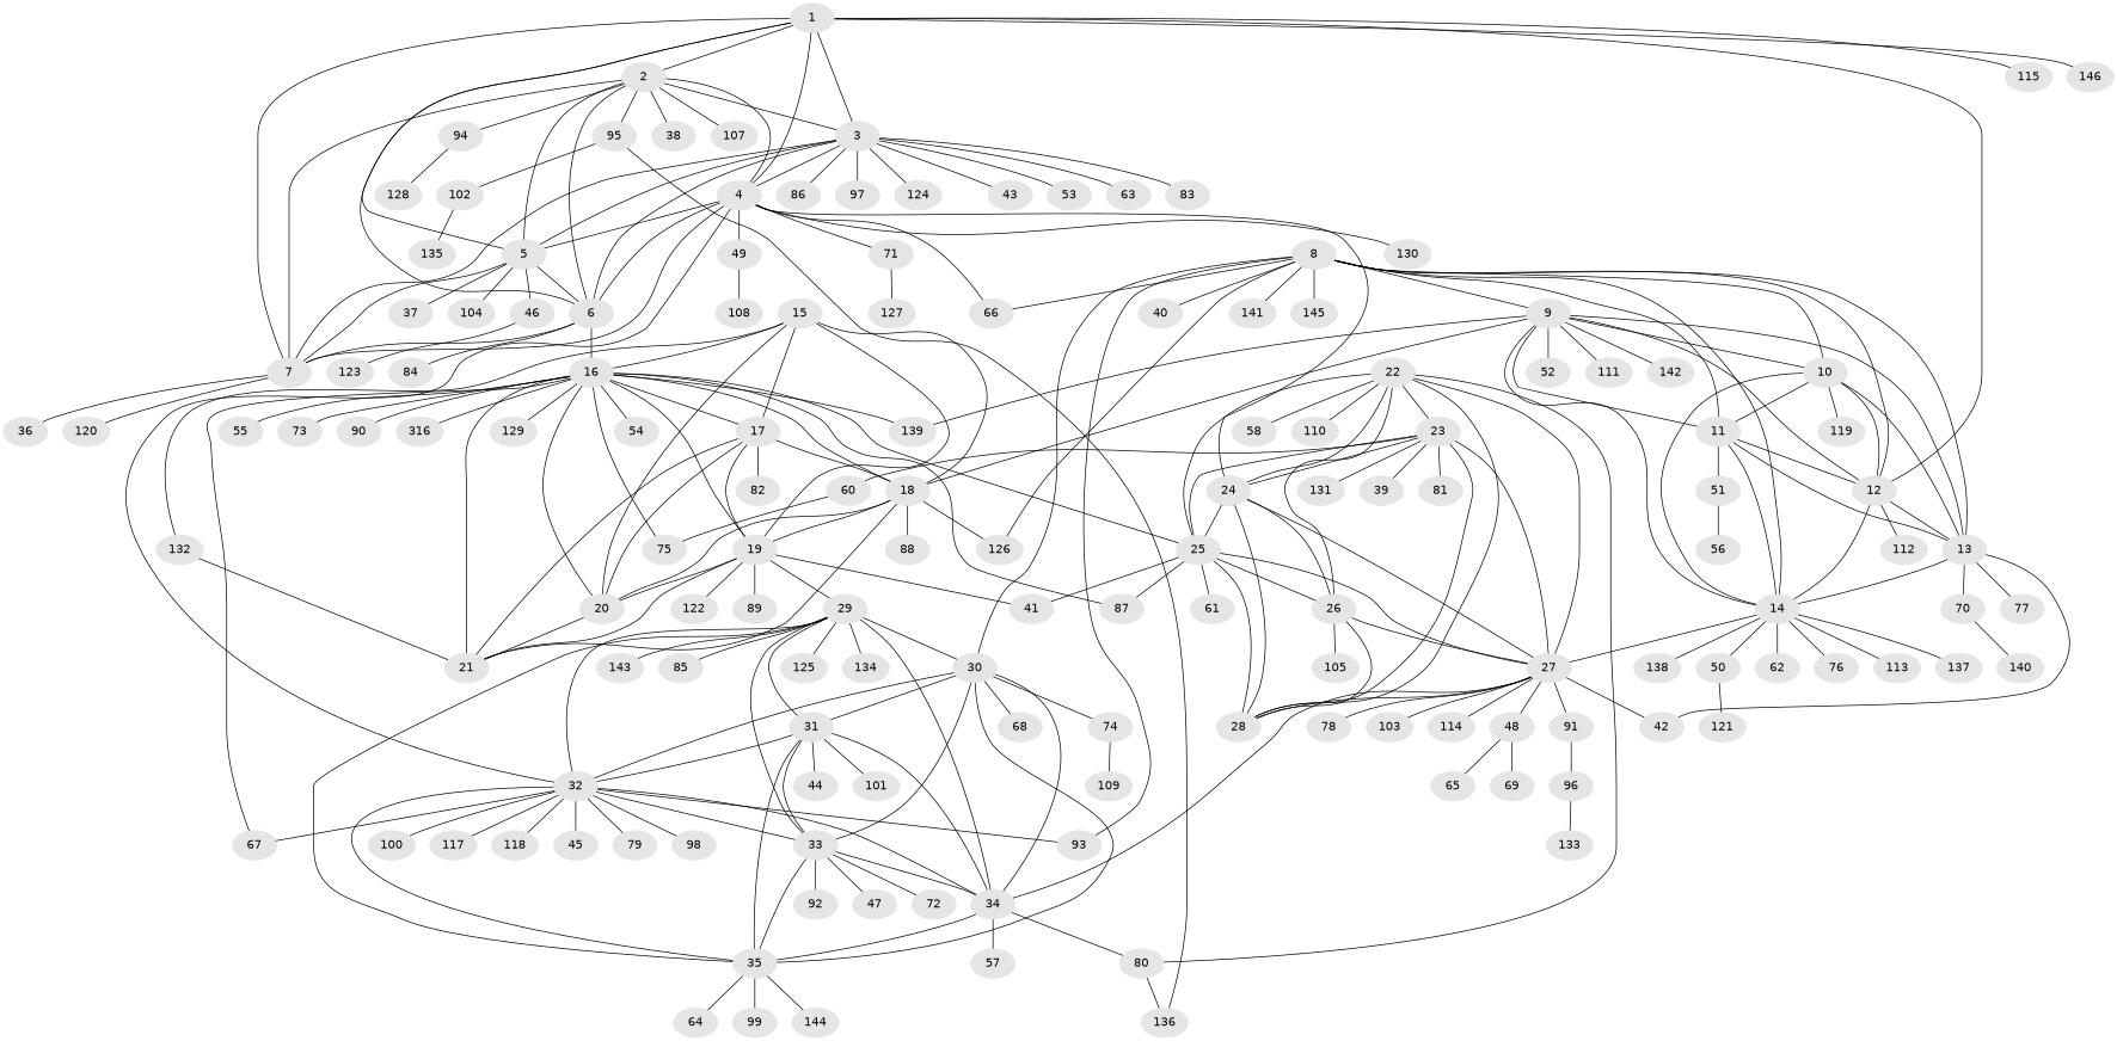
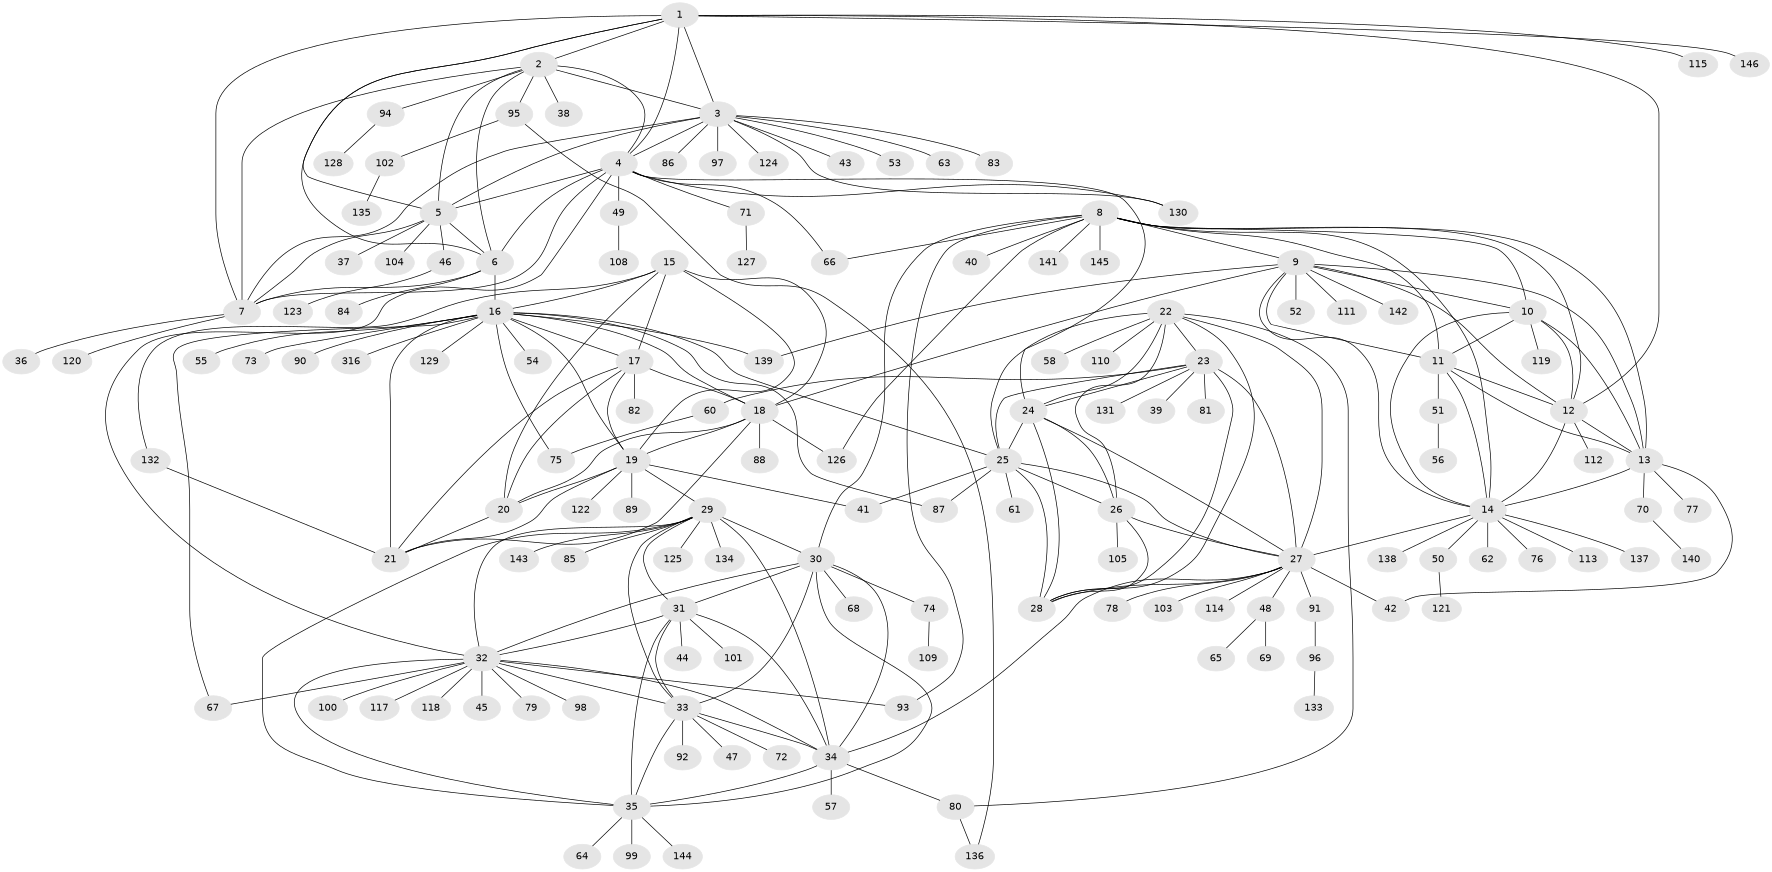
  graph {
    fontname="DejaVu Sans"
    node [color=gray90 fontname="DejaVu Sans" style=filled]
    edge [fontname="DejaVu Sans"]
    1
    2
    3
    4
    5
    6
    7
    12
    115
    146
    38
    94
    95
-   107
    43
    53
    63
    83
    86
    97
    124
    24
    32
    49
    66
    71
    130
    37
    46
    104
    16
    84
    36
    120
    13
    14
    112
    128
    136
    102
    27
    25
    26
    28
    93
    67
    34
    33
    35
    45
    79
    98
    100
    117
    118
    108
    127
    123
    18
    139
    17
    19
    20
    21
    54
    55
    73
    75
    87
    90
    n71 [label=316]
    129
    8
    9
    10
    11
    30
    40
    126
    141
    145
    52
    111
    142
    119
    51
    42
    70
    77
    50
    62
    76
    113
    137
    138
    31
    68
    74
    80
    88
    56
    140
    48
    78
    91
    103
    114
    121
    15
    132
    82
    29
    41
    89
    122
    61
    85
    125
    134
    143
    22
    23
    58
    110
    39
    60
    81
    131
    105
    57
    65
    69
    96
    44
    101
    47
    72
    92
    64
    99
    144
    109
    133
    135
    1 -- 2
    1 -- 3
    1 -- 4
    1 -- 5
    1 -- 6
    1 -- 7
    1 -- 12
    1 -- 115
    1 -- 146
    2 -- 3
    2 -- 4
    2 -- 5
    2 -- 6
    2 -- 7
    2 -- 38
    2 -- 94
    2 -- 95
-   2 -- 107
    3 -- 4
    3 -- 5
-   3 -- 6
+   3 -- 130
    3 -- 7
    3 -- 43
    3 -- 53
    3 -- 63
    3 -- 83
    3 -- 86
    3 -- 97
    3 -- 124
    4 -- 5
    4 -- 6
    4 -- 7
    4 -- 24
    4 -- 32
    4 -- 49
    4 -- 66
    4 -- 71
    4 -- 130
    5 -- 6
    5 -- 7
    5 -- 37
    5 -- 46
    5 -- 104
    6 -- 7
    6 -- 16
    6 -- 84
    7 -- 36
    7 -- 120
    12 -- 13
    12 -- 14
    12 -- 112
    94 -- 128
    95 -- 136
    95 -- 102
    24 -- 27
    24 -- 25
    24 -- 26
    24 -- 28
    32 -- 93
    32 -- 67
    32 -- 34
    32 -- 33
    32 -- 35
    32 -- 45
    32 -- 79
    32 -- 98
    32 -- 100
    32 -- 117
    32 -- 118
    49 -- 108
    71 -- 127
    46 -- 123
    16 -- 25
    16 -- 67
    16 -- 18
    16 -- 139
    16 -- 17
    16 -- 19
-   16 -- 20
    16 -- 21
    16 -- 54
    16 -- 55
    16 -- 73
    16 -- 75
    16 -- 87
    16 -- 90
    16 -- n71
    16 -- 129
    13 -- 14
    13 -- 42
    13 -- 70
    13 -- 77
    14 -- 27
    14 -- 50
    14 -- 62
    14 -- 76
    14 -- 113
    14 -- 137
    14 -- 138
    102 -- 135
    27 -- 28
    27 -- 34
    27 -- 42
    27 -- 48
    27 -- 78
    27 -- 91
    27 -- 103
    27 -- 114
    25 -- 27
    25 -- 26
    25 -- 28
    25 -- 87
    25 -- 41
    25 -- 61
    26 -- 27
    26 -- 28
    26 -- 105
    34 -- 35
    34 -- 80
    34 -- 57
    33 -- 34
    33 -- 35
    33 -- 47
    33 -- 72
    33 -- 92
    35 -- 64
    35 -- 99
    35 -- 144
    18 -- 19
    18 -- 20
    18 -- 21
    18 -- 126
    18 -- 88
    17 -- 18
    17 -- 19
    17 -- 20
    17 -- 21
    17 -- 82
    19 -- 20
    19 -- 21
    19 -- 29
    19 -- 41
    19 -- 89
    19 -- 122
    20 -- 21
    8 -- 12
    8 -- 66
    8 -- 13
    8 -- 14
    8 -- 93
    8 -- 9
    8 -- 10
    8 -- 11
    8 -- 30
    8 -- 40
    8 -- 126
    8 -- 141
    8 -- 145
    9 -- 12
    9 -- 13
    9 -- 14
    9 -- 18
    9 -- 139
    9 -- 10
    9 -- 11
    9 -- 52
    9 -- 111
    9 -- 142
    10 -- 12
    10 -- 13
    10 -- 14
    10 -- 11
    10 -- 119
    11 -- 12
    11 -- 13
    11 -- 14
    11 -- 51
    30 -- 32
    30 -- 34
    30 -- 33
    30 -- 35
    30 -- 31
    30 -- 68
    30 -- 74
    51 -- 56
    70 -- 140
    50 -- 121
    31 -- 32
    31 -- 34
    31 -- 33
    31 -- 35
    31 -- 44
    31 -- 101
    74 -- 109
    80 -- 136
    48 -- 65
    48 -- 69
    91 -- 96
    15 -- 16
    15 -- 18
    15 -- 17
    15 -- 19
    15 -- 20
    15 -- 132
    132 -- 21
    29 -- 32
    29 -- 34
    29 -- 33
    29 -- 35
    29 -- 30
    29 -- 31
    29 -- 85
    29 -- 125
    29 -- 134
    29 -- 143
    22 -- 24
    22 -- 27
    22 -- 25
    22 -- 26
    22 -- 28
    22 -- 80
    22 -- 23
    22 -- 58
    22 -- 110
    23 -- 24
    23 -- 27
    23 -- 25
    23 -- 28
    23 -- 39
    23 -- 60
    23 -- 81
    23 -- 131
    60 -- 75
    96 -- 133
  }
